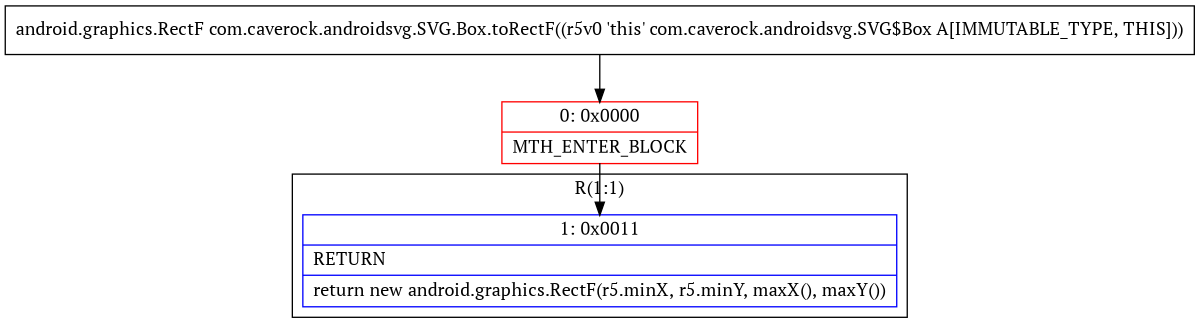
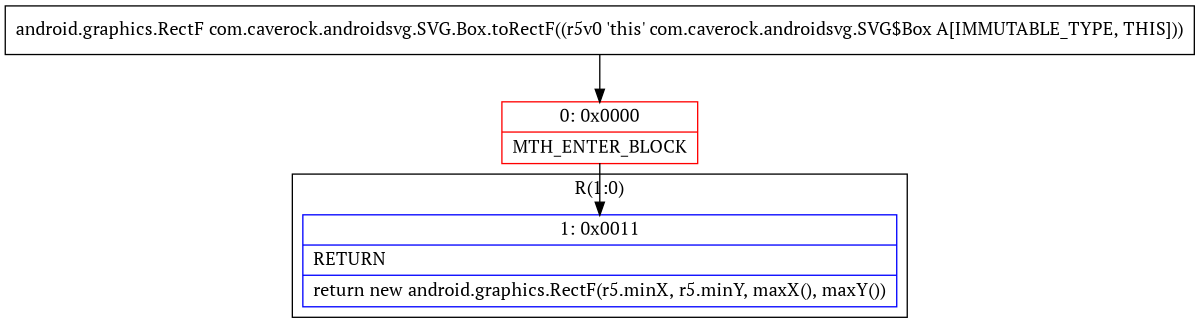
  digraph {
    fontname="PT Serif"
    node [shape=record fontname="PT Serif"]
    edge [fontname="PT Serif"]
    n1 [color=blue label="{1\:\ 0x0011|RETURN\l|return new android.graphics.RectF(r5.minX, r5.minY, maxX(), maxY())\l}"]
    n2 [color=red label="{0\:\ 0x0000|MTH_ENTER_BLOCK\l}"]
    n3 [label="{android.graphics.RectF com.caverock.androidsvg.SVG.Box.toRectF((r5v0 'this' com.caverock.androidsvg.SVG$Box A[IMMUTABLE_TYPE, THIS])) }"]
    subgraph cluster_1 {
-     label="R(1:1)"
+     label="R(1:0)"
      n1
    }
    n2 -> n1
    n3 -> n2
  }
